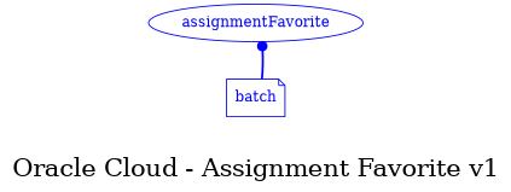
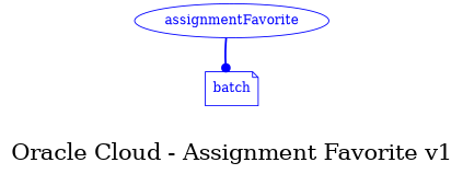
  digraph {
    fontsize=24
    label="Oracle Cloud - Assignment Favorite v1"
    splines=true
    node [color=blue fontcolor=blue]
    assignmentFavorite [shape=ellipse]
    batch [shape=note]
-   batch -> assignmentFavorite [arrowhead=dot arrowtail=none color=blue fontcolor=blue style=bold]
+   assignmentFavorite -> batch [arrowhead=dot arrowtail=none color=blue fontcolor=blue style=bold]
  }
